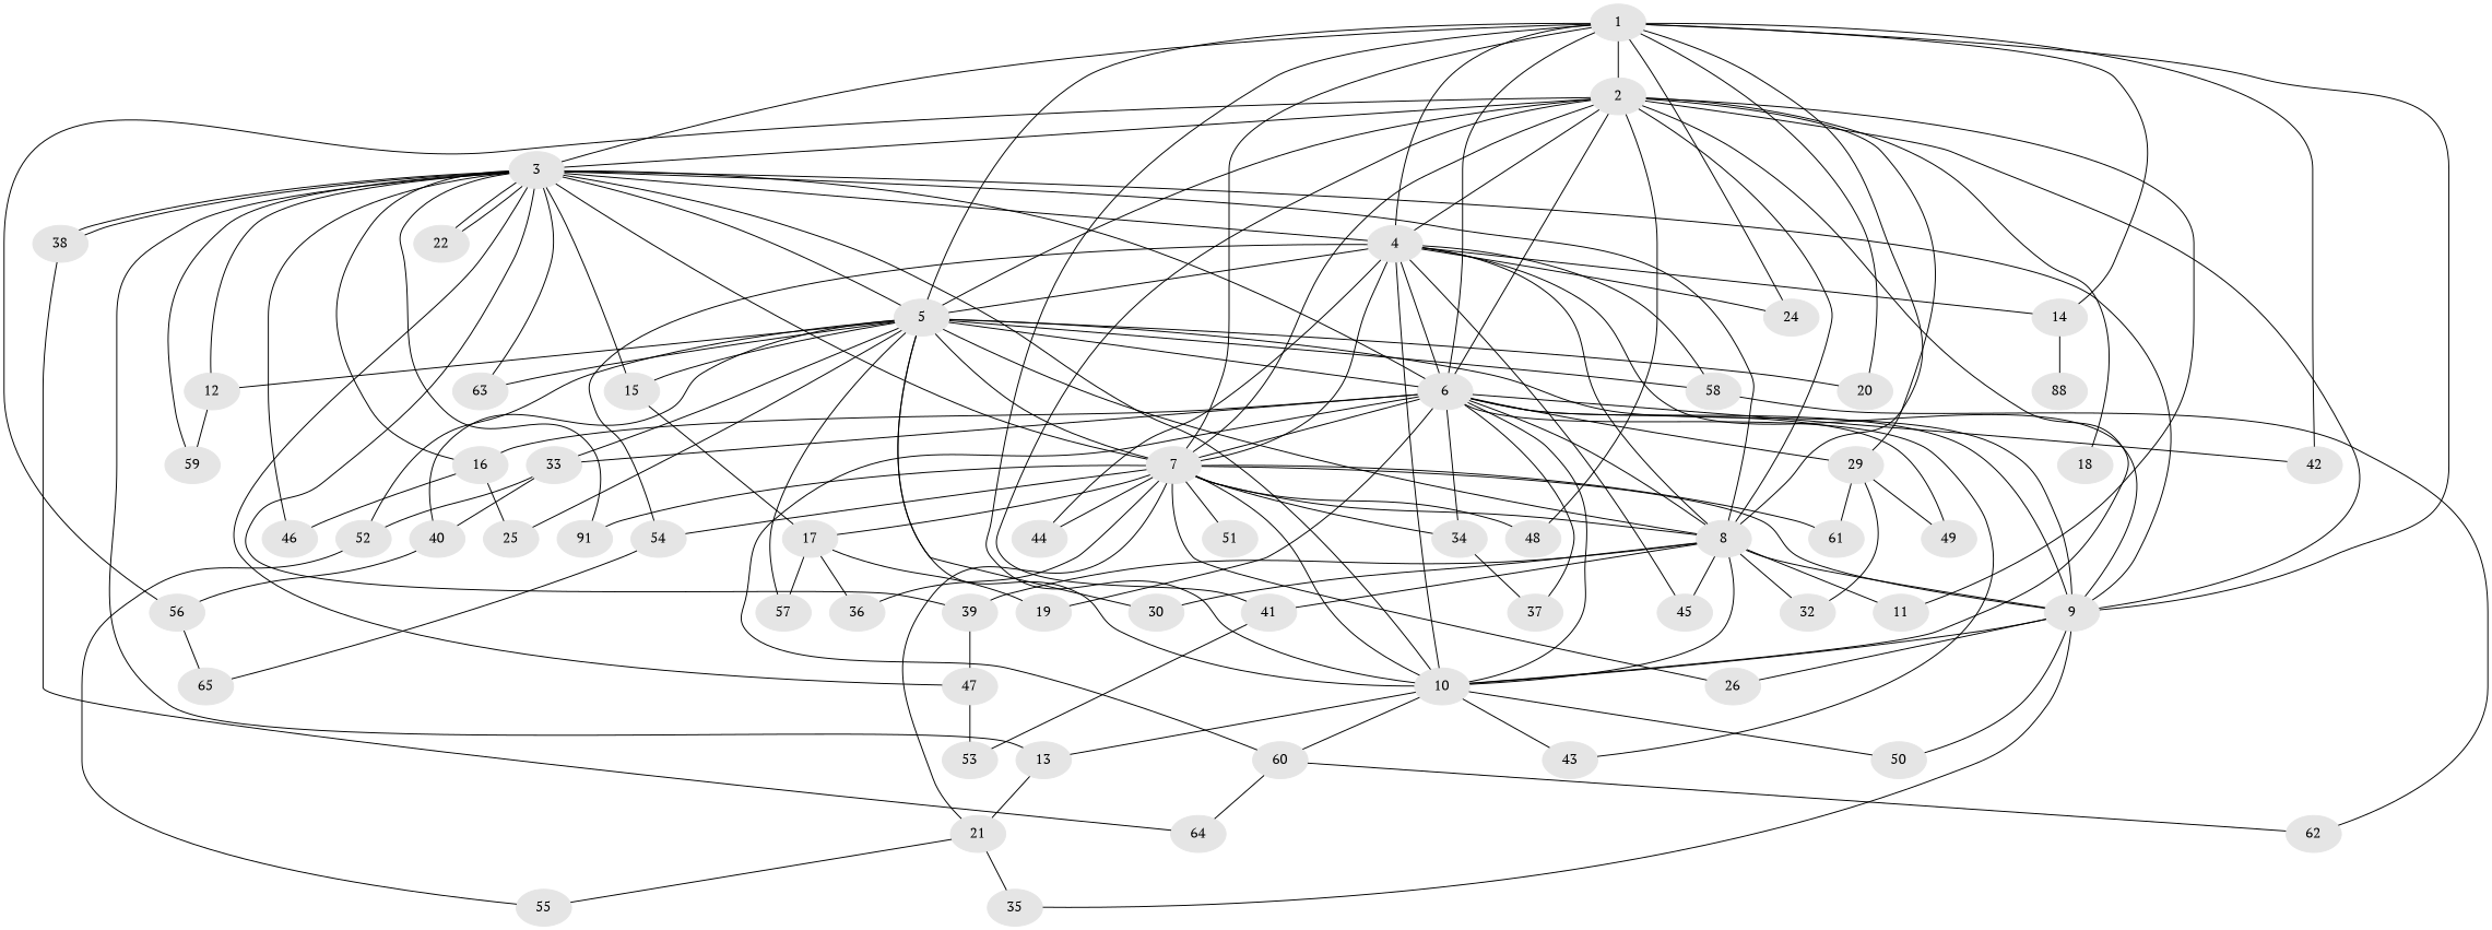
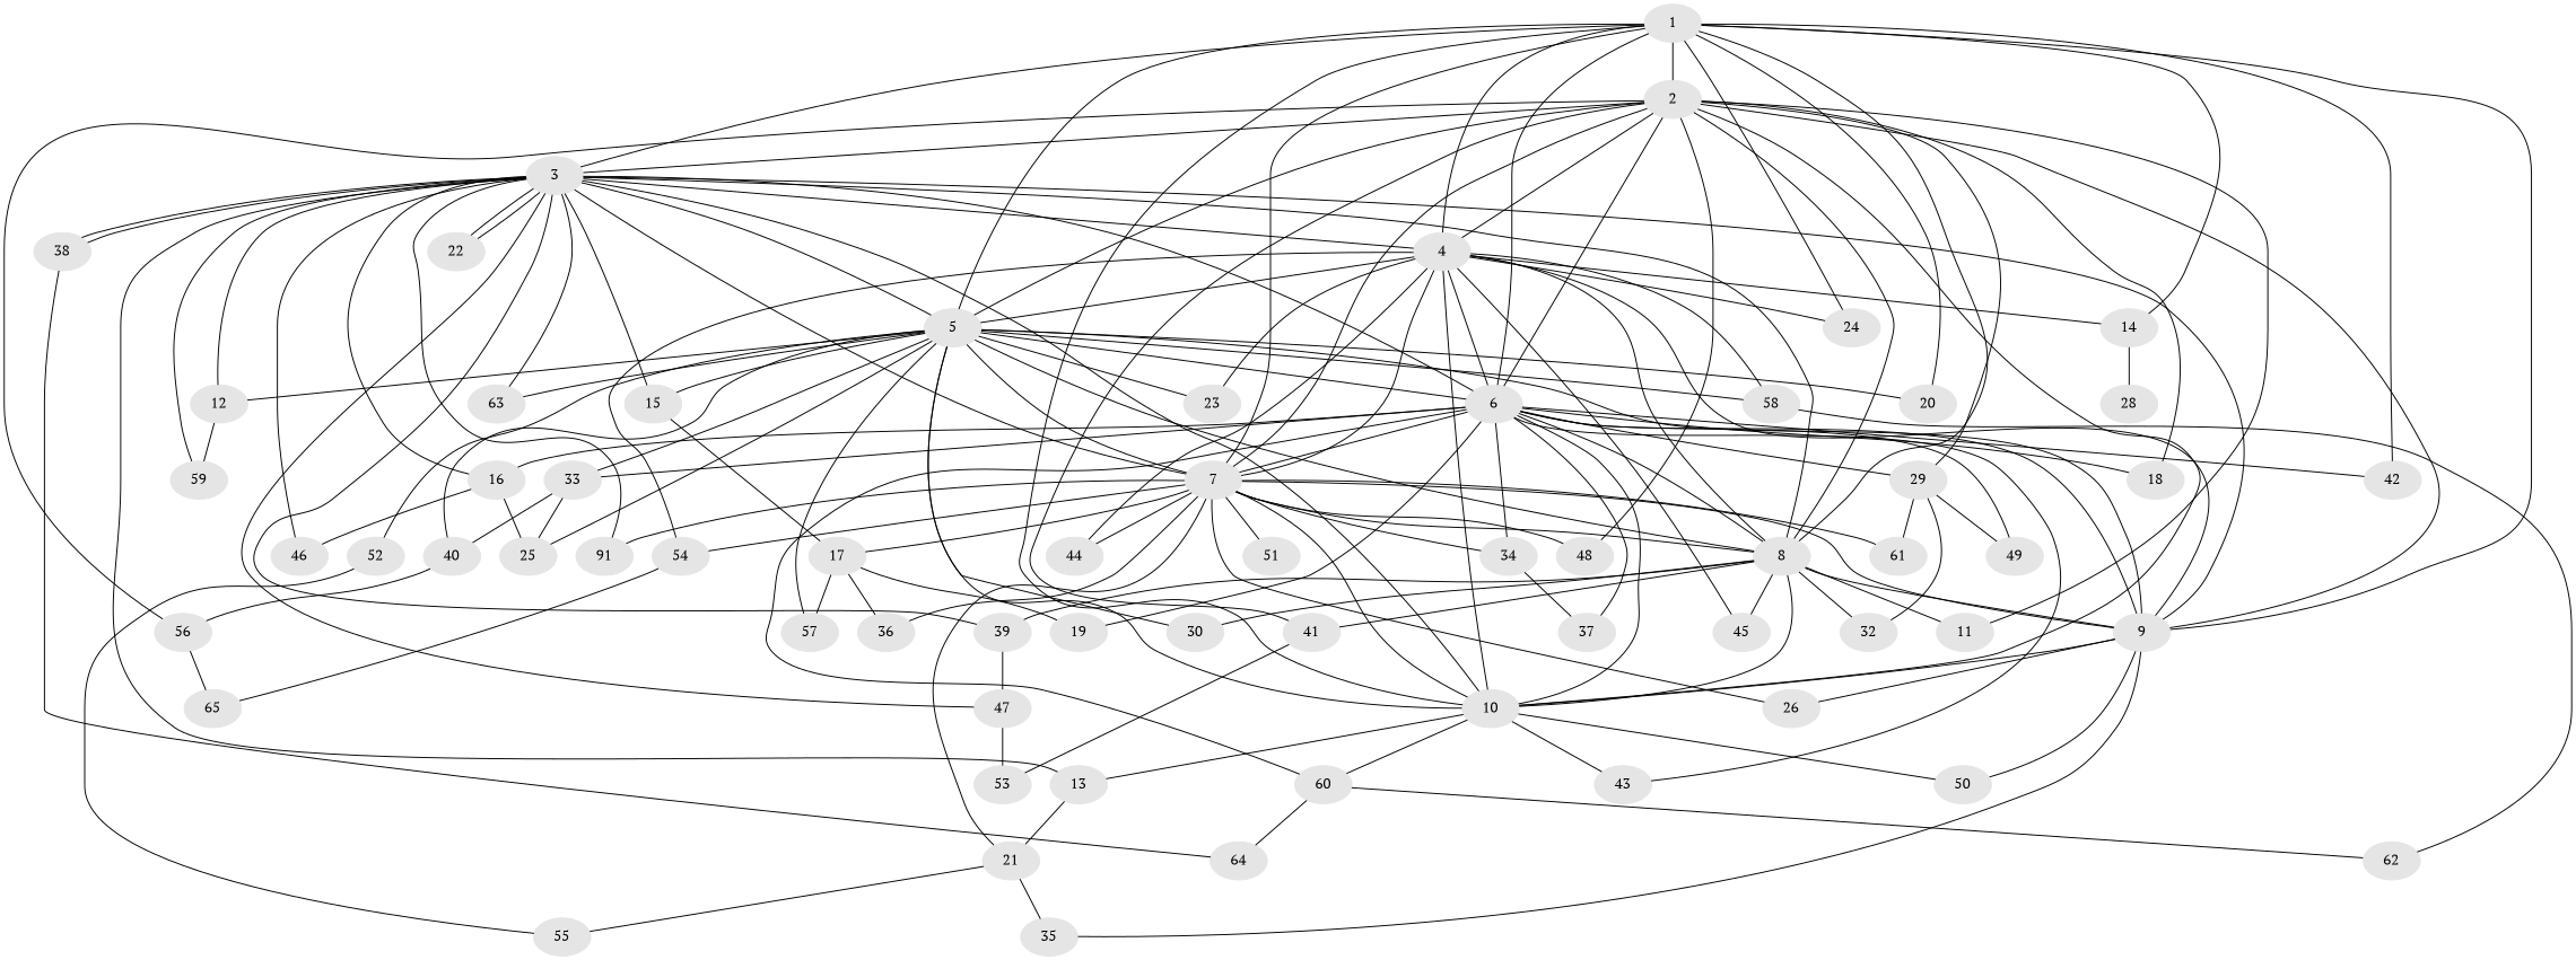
  graph {
    fontname="PT Serif"
    node [color=gray90 fontname="PT Serif" style=filled]
    edge [fontname="PT Serif"]
    1
    2
    3
    4
    5
    6
    7
    8
    9
    10
    14
    20
    24
    42
    11
    18
    29
    41
    48
    56
    12
    13
    15
    16
    22
    n26 [label=91]
    38
    39
    46
    47
    59
    63
+   23
    44
    45
    54
    58
    25
    30
    33
    40
    52
    57
    19
    34
    37
    43
    49
    60
    51
    17
    21
    26
    36
    61
    32
    35
    50
-   28 [label=88]
+   28
    53
    65
    64
    62
    55
    1 -- 2
    1 -- 3
    1 -- 4
    1 -- 5
    1 -- 6
    1 -- 7
    1 -- 8
    1 -- 9
    1 -- 10
    1 -- 14
    1 -- 20
    1 -- 24
    1 -- 42
    2 -- 3
    2 -- 4
    2 -- 5
    2 -- 6
    2 -- 7
    2 -- 8
    2 -- 9
    2 -- 10
    2 -- 11
    2 -- 18
    2 -- 29
    2 -- 41
    2 -- 48
    2 -- 56
    3 -- 4
    3 -- 5
    3 -- 6
    3 -- 7
    3 -- 8
    3 -- 9
    3 -- 10
    3 -- 12
    3 -- 13
    3 -- 15
    3 -- 16
    3 -- 22
    3 -- 22
    3 -- n26
    3 -- 38
    3 -- 38
    3 -- 39
    3 -- 46
    3 -- 47
    3 -- 59
    3 -- 63
    4 -- 5
    4 -- 6
    4 -- 7
    4 -- 8
    4 -- 9
    4 -- 10
    4 -- 14
    4 -- 24
+   4 -- 23
    4 -- 44
    4 -- 45
    4 -- 54
    4 -- 58
    5 -- 6
    5 -- 7
    5 -- 8
    5 -- 9
    5 -- 10
    5 -- 20
    5 -- 12
    5 -- 15
    5 -- 63
+   5 -- 23
    5 -- 58
    5 -- 25
    5 -- 30
    5 -- 33
    5 -- 40
    5 -- 52
    5 -- 57
    6 -- 7
    6 -- 8
    6 -- 9
    6 -- 10
    6 -- 42
+   6 -- 18
    6 -- 29
    6 -- 16
    6 -- 33
    6 -- 19
    6 -- 34
    6 -- 37
    6 -- 43
    6 -- 49
    6 -- 60
    7 -- 8
    7 -- 9
    7 -- 10
    7 -- 48
    7 -- n26
    7 -- 44
    7 -- 54
    7 -- 34
    7 -- 51
    7 -- 17
    7 -- 21
    7 -- 26
    7 -- 36
    7 -- 61
    8 -- 9
    8 -- 10
    8 -- 11
    8 -- 41
    8 -- 39
    8 -- 45
    8 -- 30
    8 -- 32
    9 -- 10
    9 -- 26
    9 -- 35
    9 -- 50
    10 -- 13
    10 -- 43
    10 -- 60
    10 -- 50
    14 -- 28
    29 -- 49
    29 -- 61
    29 -- 32
    41 -- 53
    56 -- 65
    12 -- 59
    13 -- 21
    15 -- 17
    16 -- 46
    16 -- 25
    38 -- 64
    39 -- 47
    47 -- 53
    54 -- 65
    58 -- 62
    33 -- 40
-   33 -- 52
+   33 -- 25
    40 -- 56
    52 -- 55
    34 -- 37
    60 -- 64
    60 -- 62
    17 -- 57
    17 -- 19
    17 -- 36
    21 -- 35
    21 -- 55
  }
